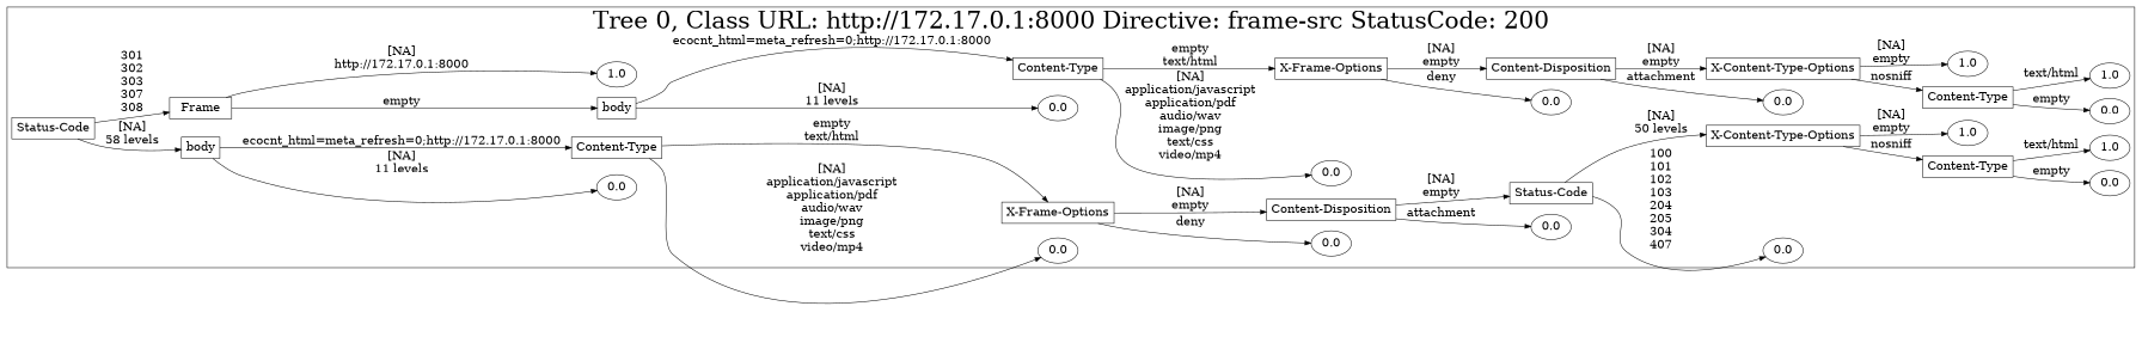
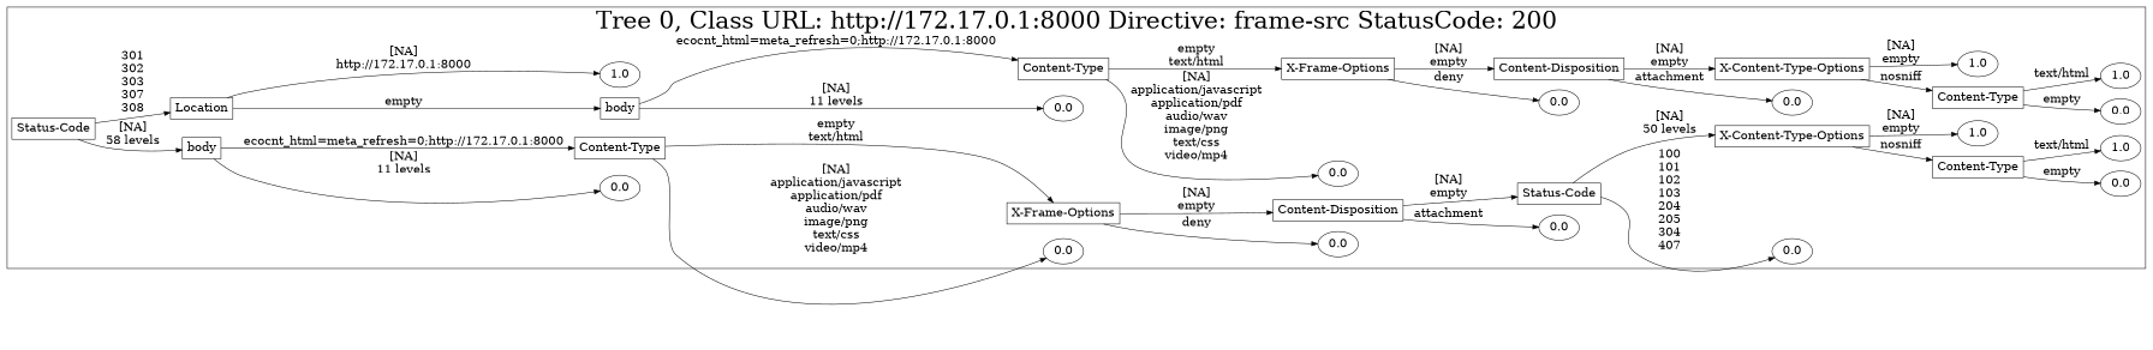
  digraph {
    rankdir=LR
    node [fontsize=20]
    edge [fontsize=20]
    n1 [label="Status-Code" shape=box]
    n2 [label=body shape=box]
-   n3 [label=Frame shape=box]
+   n3 [label=Location shape=box]
    n4 [label=0.0]
    n5 [label="Content-Type" shape=box]
    n6 [label=body shape=box]
    n7 [label=1.0]
    n8 [label=0.0]
    n9 [label="X-Frame-Options" shape=box]
    n10 [label=0.0]
    n11 [label="Content-Type" shape=box]
    n12 [label=0.0]
    n13 [label="Content-Disposition" shape=box]
    n14 [label=0.0]
    n15 [label="X-Frame-Options" shape=box]
    n16 [label=0.0]
    n17 [label="Status-Code" shape=box]
    n18 [label=0.0]
    n19 [label="Content-Disposition" shape=box]
    n20 [label=0.0]
    n21 [label="X-Content-Type-Options" shape=box]
    n22 [label=0.0]
    n23 [label="X-Content-Type-Options" shape=box]
    n24 [label="Content-Type" shape=box]
    n25 [label=1.0]
    n26 [label="Content-Type" shape=box]
    n27 [label=1.0]
    n28 [label=0.0]
    n29 [label=1.0]
    n30 [label=0.0]
    n31 [label=1.0]
    subgraph cluster_1 {
      fontsize=40
      label="Tree 0, Class URL: http://172.17.0.1:8000 Directive: frame-src StatusCode: 200"
      subgraph sub_2 {
        fontsize=40
        label="Tree 0, Class URL: http://172.17.0.1:8000 Directive: frame-src StatusCode: 200"
        n1
      }
      subgraph sub_3 {
        fontsize=40
        label="Tree 0, Class URL: http://172.17.0.1:8000 Directive: frame-src StatusCode: 200"
        n2
        n3
      }
      subgraph sub_4 {
        fontsize=40
        label="Tree 0, Class URL: http://172.17.0.1:8000 Directive: frame-src StatusCode: 200"
        n4
        n5
        n6
        n7
      }
      subgraph sub_5 {
        fontsize=40
        label="Tree 0, Class URL: http://172.17.0.1:8000 Directive: frame-src StatusCode: 200"
        n8
        n9
        n10
        n11
      }
      subgraph sub_6 {
        fontsize=40
        label="Tree 0, Class URL: http://172.17.0.1:8000 Directive: frame-src StatusCode: 200"
        n12
        n13
        n14
        n15
      }
      subgraph sub_7 {
        fontsize=40
        label="Tree 0, Class URL: http://172.17.0.1:8000 Directive: frame-src StatusCode: 200"
        n16
        n17
        n18
        n19
      }
      subgraph sub_8 {
        fontsize=40
        label="Tree 0, Class URL: http://172.17.0.1:8000 Directive: frame-src StatusCode: 200"
        n20
        n21
        n22
        n23
      }
      subgraph sub_9 {
        fontsize=40
        label="Tree 0, Class URL: http://172.17.0.1:8000 Directive: frame-src StatusCode: 200"
        n24
        n25
        n26
        n27
      }
      subgraph sub_10 {
        fontsize=40
        label="Tree 0, Class URL: http://172.17.0.1:8000 Directive: frame-src StatusCode: 200"
        n28
        n29
        n30
        n31
      }
    }
    n1 -> n2 [label="[NA]\n58 levels\n"]
    n1 -> n3 [label="301\n302\n303\n307\n308\n"]
    n2 -> n4 [label="[NA]\n11 levels\n"]
    n2 -> n5 [label="ecocnt_html=meta_refresh=0;http://172.17.0.1:8000\n"]
    n3 -> n6 [label="empty\n"]
    n3 -> n7 [label="[NA]\nhttp://172.17.0.1:8000\n"]
    n5 -> n8 [label="[NA]\napplication/javascript\napplication/pdf\naudio/wav\nimage/png\ntext/css\nvideo/mp4\n"]
    n5 -> n9 [label="empty\ntext/html\n"]
    n6 -> n10 [label="[NA]\n11 levels\n"]
    n6 -> n11 [label="ecocnt_html=meta_refresh=0;http://172.17.0.1:8000\n"]
    n9 -> n12 [label="deny\n"]
    n9 -> n13 [label="[NA]\nempty\n"]
    n11 -> n14 [label="[NA]\napplication/javascript\napplication/pdf\naudio/wav\nimage/png\ntext/css\nvideo/mp4\n"]
    n11 -> n15 [label="empty\ntext/html\n"]
    n13 -> n16 [label="attachment\n"]
    n13 -> n17 [label="[NA]\nempty\n"]
    n15 -> n18 [label="deny\n"]
    n15 -> n19 [label="[NA]\nempty\n"]
    n17 -> n20 [label="100\n101\n102\n103\n204\n205\n304\n407\n"]
    n17 -> n21 [label="[NA]\n50 levels\n"]
    n19 -> n22 [label="attachment\n"]
    n19 -> n23 [label="[NA]\nempty\n"]
    n21 -> n24 [label="nosniff\n"]
    n21 -> n25 [label="[NA]\nempty\n"]
    n23 -> n26 [label="nosniff\n"]
    n23 -> n27 [label="[NA]\nempty\n"]
    n24 -> n28 [label="empty\n"]
    n24 -> n29 [label="text/html\n"]
    n26 -> n30 [label="empty\n"]
    n26 -> n31 [label="text/html\n"]
  }
